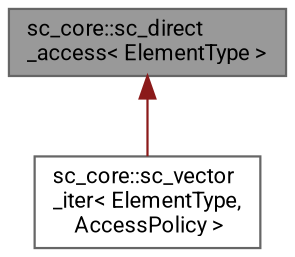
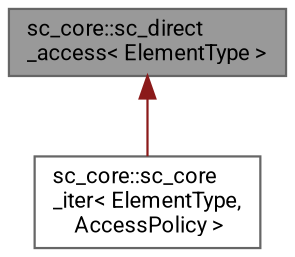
  digraph {
    fontname=Roboto
    node [color=gray40 fontname=Roboto fontsize=10 shape=box style=filled]
    n1 [fillcolor=grey60 fontcolor=black height=0.2 label="sc_core::sc_direct\l_access\< ElementType \>" width=0.4]
-   n2 [fillcolor=white height=0.2 label="sc_core::sc_vector\l_iter\< ElementType,\l AccessPolicy \>" width=0.4]
+   n2 [fillcolor=white height=0.2 label="sc_core::sc_core\l_iter\< ElementType,\l AccessPolicy \>" width=0.4]
    n1 -> n2 [color=firebrick4 dir=back fontname=Roboto fontsize=10 labelfontname=FreeSans labelfontsize=10 style=solid]
  }
